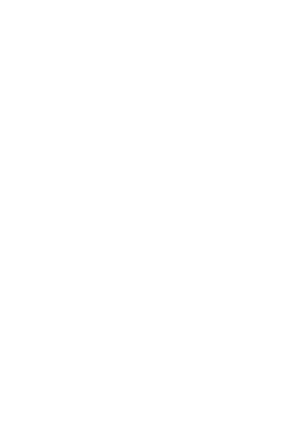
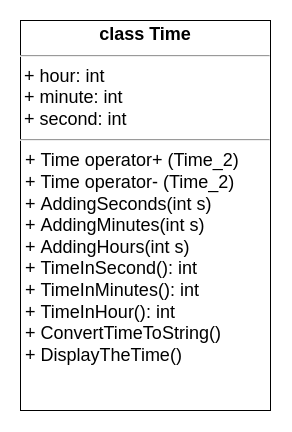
  <mxCell id="0" />
  <mxCell id="1" parent="0" />
+ <mxCell id="2" value="&lt;p style=&quot;margin: 4px 0px 0px; text-align: center; font-size: 18px;&quot;&gt;&lt;b style=&quot;font-size: 18px;&quot;&gt;class Time&lt;/b&gt;&lt;/p&gt;&lt;hr style=&quot;font-size: 18px;&quot;&gt;&lt;p style=&quot;margin: 0px 0px 0px 4px; font-size: 18px;&quot;&gt;+ hour: int&lt;/p&gt;&lt;p style=&quot;margin: 0px 0px 0px 4px; font-size: 18px;&quot;&gt;+ minute: int&lt;br style=&quot;font-size: 18px;&quot;&gt;&lt;/p&gt;&lt;p style=&quot;margin: 0px 0px 0px 4px; font-size: 18px;&quot;&gt;+ second: int&lt;br style=&quot;font-size: 18px;&quot;&gt;&lt;/p&gt;&lt;hr style=&quot;font-size: 18px;&quot;&gt;&lt;p style=&quot;margin: 0px 0px 0px 4px; font-size: 18px;&quot;&gt;&lt;/p&gt;&amp;nbsp;+&amp;nbsp;&lt;span style=&quot;font-size: 18px;&quot;&gt;Time operator+ (Time_2)&lt;/span&gt;&lt;br style=&quot;font-size: 18px;&quot;&gt;&amp;nbsp;+&amp;nbsp;&lt;span style=&quot;font-size: 18px;&quot;&gt;Time operator- (Time_2)&lt;/span&gt;&lt;br style=&quot;font-size: 18px;&quot;&gt;&amp;nbsp;+&amp;nbsp;&lt;span style=&quot;font-size: 18px;&quot;&gt;AddingSeconds(int s)&lt;/span&gt;&lt;br style=&quot;font-size: 18px;&quot;&gt;&amp;nbsp;+&amp;nbsp;&lt;span style=&quot;font-size: 18px;&quot;&gt;AddingMinutes(int s)&lt;/span&gt;&lt;br style=&quot;font-size: 18px;&quot;&gt;&amp;nbsp;+&amp;nbsp;&lt;span style=&quot;font-size: 18px;&quot;&gt;AddingHours(int s)&lt;/span&gt;&lt;br style=&quot;font-size: 18px;&quot;&gt;&amp;nbsp;+&amp;nbsp;&lt;span style=&quot;font-size: 18px;&quot;&gt;TimeInSecond()&lt;/span&gt;: int&lt;br style=&quot;font-size: 18px;&quot;&gt;&amp;nbsp;+&amp;nbsp;&lt;span style=&quot;font-size: 18px;&quot;&gt;TimeInMinutes()&lt;/span&gt;: int&lt;br style=&quot;font-size: 18px;&quot;&gt;&amp;nbsp;+&amp;nbsp;&lt;span style=&quot;font-size: 18px;&quot;&gt;TimeInHour()&lt;/span&gt;: int&lt;br style=&quot;font-size: 18px;&quot;&gt;&amp;nbsp;+&amp;nbsp;&lt;span style=&quot;font-size: 18px;&quot;&gt;ConvertTimeToString()&lt;/span&gt;&lt;br style=&quot;font-size: 18px;&quot;&gt;&amp;nbsp;+&amp;nbsp;&lt;span style=&quot;font-size: 18px;&quot;&gt;DisplayTheTime()&lt;/span&gt;" style="verticalAlign=top;align=left;overflow=fill;fontSize=18;fontFamily=Helvetica;html=1;" vertex="1" parent="1"><mxGeometry x="20" y="20" width="250" height="390" as="geometry" /></mxCell>
